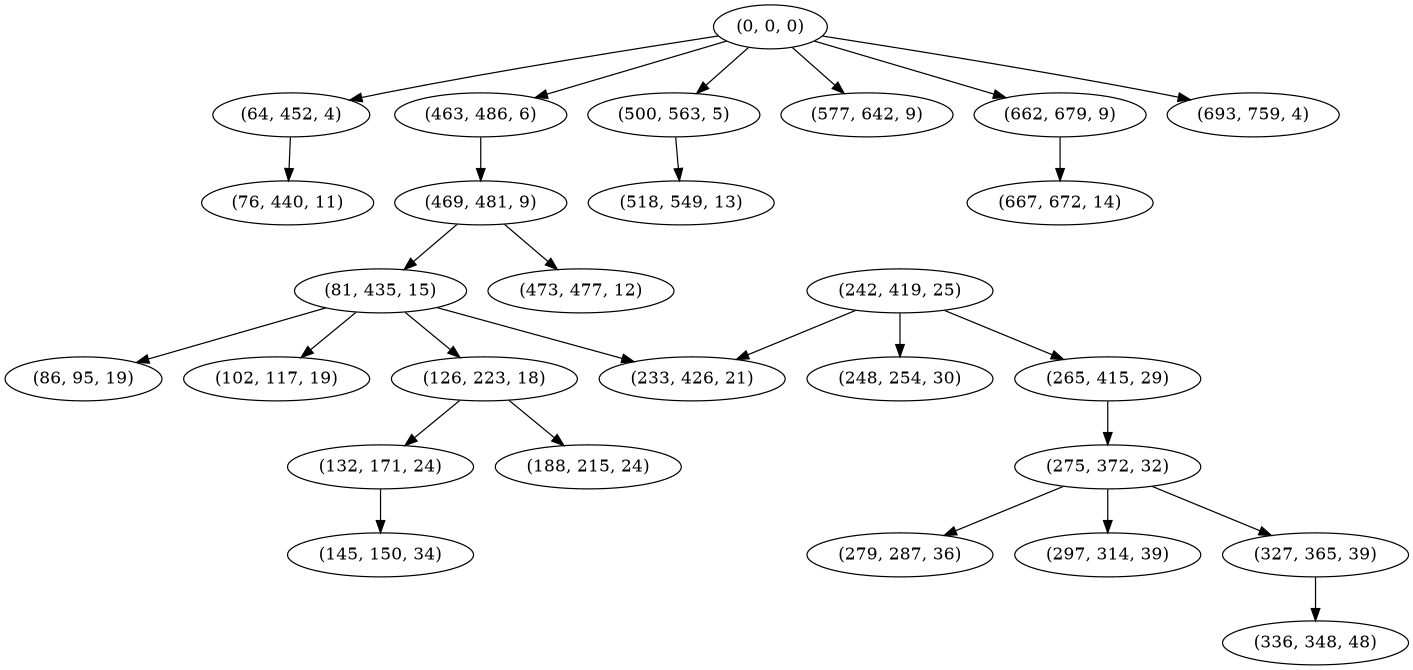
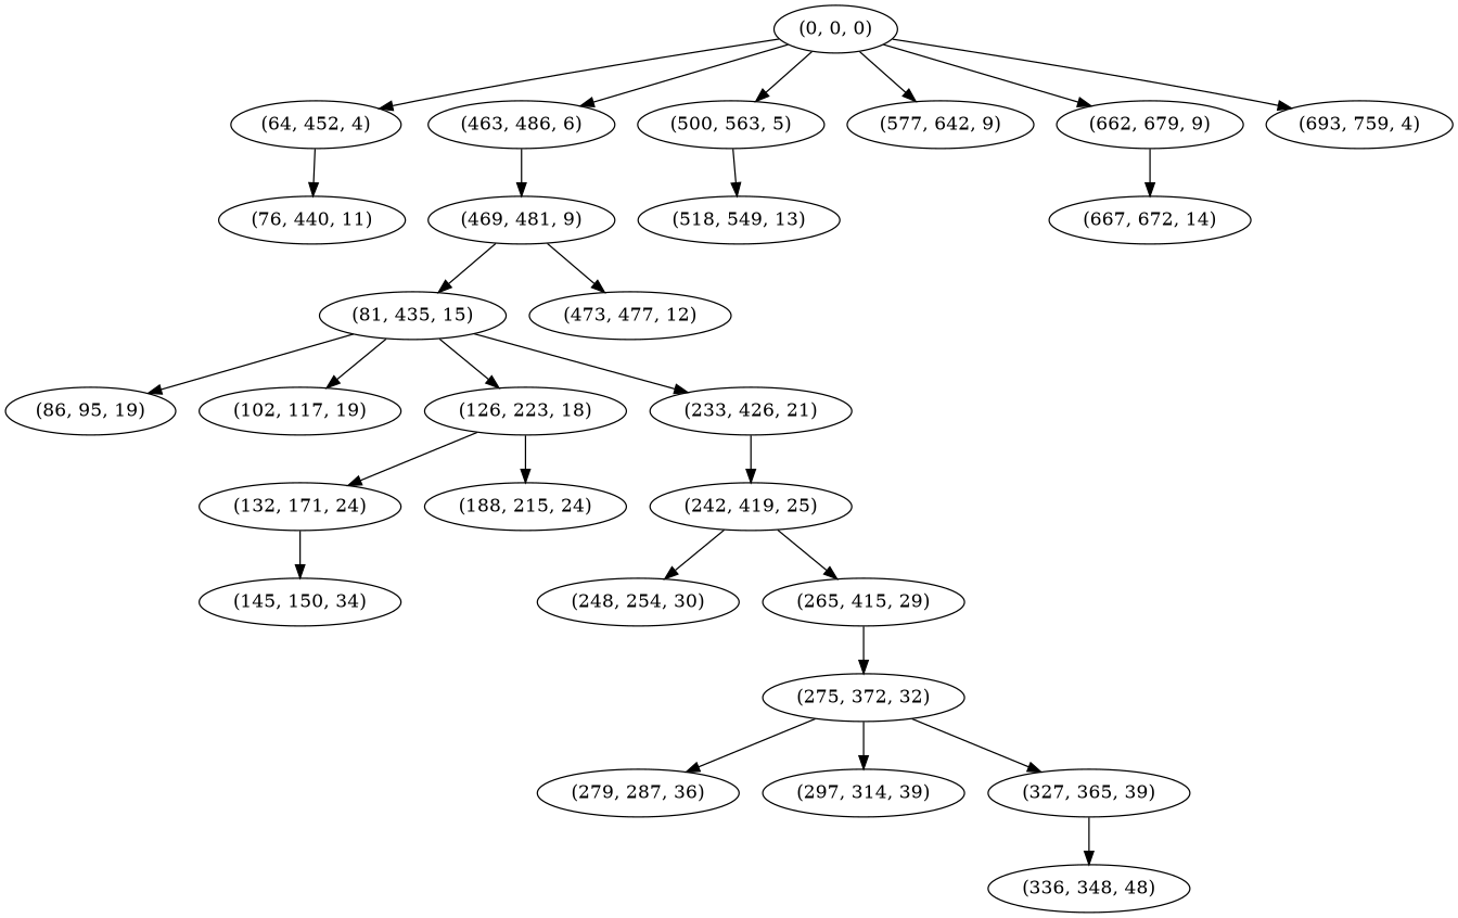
  digraph {
    "(0, 0, 0)"
    "(64, 452, 4)"
    "(463, 486, 6)"
    "(500, 563, 5)"
    "(577, 642, 9)"
    "(662, 679, 9)"
    "(693, 759, 4)"
    "(76, 440, 11)"
    "(469, 481, 9)"
    "(518, 549, 13)"
    "(667, 672, 14)"
    "(81, 435, 15)"
    "(86, 95, 19)"
    "(102, 117, 19)"
    "(126, 223, 18)"
    "(233, 426, 21)"
    "(132, 171, 24)"
    "(188, 215, 24)"
    "(242, 419, 25)"
    "(145, 150, 34)"
    "(248, 254, 30)"
    "(265, 415, 29)"
    "(275, 372, 32)"
    "(279, 287, 36)"
    "(297, 314, 39)"
    "(327, 365, 39)"
    "(336, 348, 48)"
    "(473, 477, 12)"
    "(0, 0, 0)" -> "(64, 452, 4)"
    "(0, 0, 0)" -> "(463, 486, 6)"
    "(0, 0, 0)" -> "(500, 563, 5)"
    "(0, 0, 0)" -> "(577, 642, 9)"
    "(0, 0, 0)" -> "(662, 679, 9)"
    "(0, 0, 0)" -> "(693, 759, 4)"
    "(64, 452, 4)" -> "(76, 440, 11)"
    "(463, 486, 6)" -> "(469, 481, 9)"
    "(500, 563, 5)" -> "(518, 549, 13)"
    "(662, 679, 9)" -> "(667, 672, 14)"
    "(469, 481, 9)" -> "(81, 435, 15)"
    "(469, 481, 9)" -> "(473, 477, 12)"
    "(81, 435, 15)" -> "(86, 95, 19)"
    "(81, 435, 15)" -> "(102, 117, 19)"
    "(81, 435, 15)" -> "(126, 223, 18)"
    "(81, 435, 15)" -> "(233, 426, 21)"
    "(126, 223, 18)" -> "(132, 171, 24)"
    "(126, 223, 18)" -> "(188, 215, 24)"
-   "(242, 419, 25)" -> "(233, 426, 21)"
+   "(233, 426, 21)" -> "(242, 419, 25)"
    "(132, 171, 24)" -> "(145, 150, 34)"
    "(242, 419, 25)" -> "(248, 254, 30)"
    "(242, 419, 25)" -> "(265, 415, 29)"
    "(265, 415, 29)" -> "(275, 372, 32)"
    "(275, 372, 32)" -> "(279, 287, 36)"
    "(275, 372, 32)" -> "(297, 314, 39)"
    "(275, 372, 32)" -> "(327, 365, 39)"
    "(327, 365, 39)" -> "(336, 348, 48)"
  }
